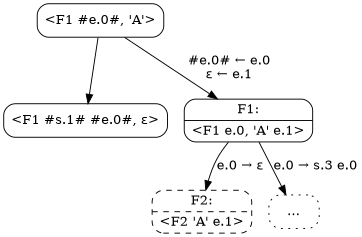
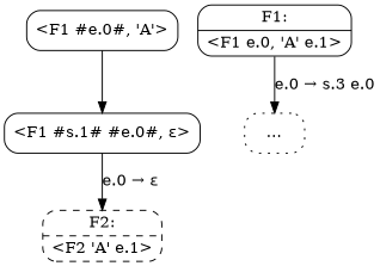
  digraph {
    fontname="DejaVu Serif"
    node [fontname="DejaVu Serif" shape=box style=rounded]
    edge [fontname="DejaVu Serif"]
    n1 [label="<F1 #s.1# #e.0#, ε>"]
    n2 [label="<F1 #e.0#, 'A'>"]
    n3 [label="{F1:|\<F1 e.0, 'A' e.1\>}" shape=record]
    n4 [label="{F2:|\<F2 'A' e.1\>}" shape=record style="rounded,dashed"]
    n5 [label="…" style="rounded,dotted"]
    n2 -> n1
-   n2 -> n3 [label="#e.0# ← e.0\nε ← e.1"]
-   n3 -> n4 [label="e.0 → ε"]
+   n1 -> n4 [label="e.0 → ε"]
    n3 -> n5 [label="e.0 → s.3 e.0"]
  }
